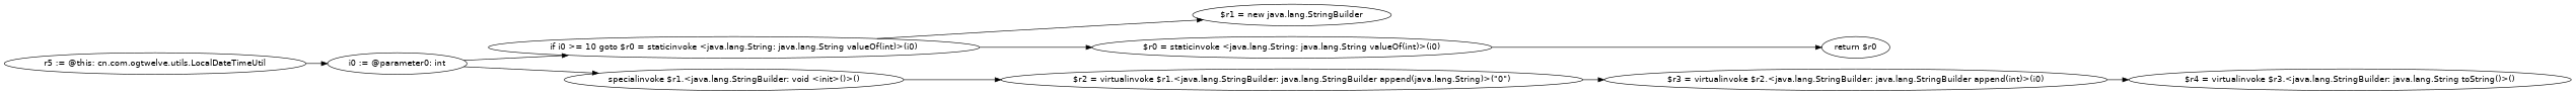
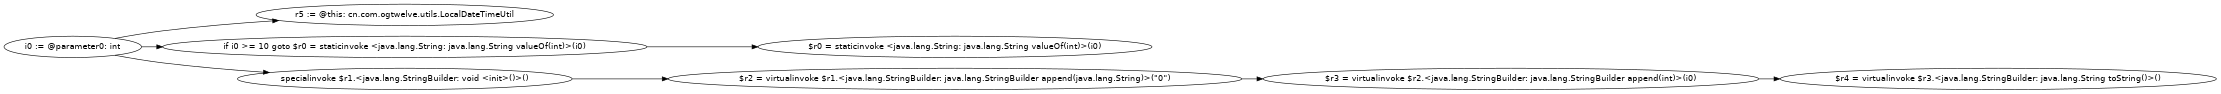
  digraph {
    fontname="DejaVu Sans"
    rankdir=LR
    node [fontname="DejaVu Sans"]
    edge [fontname="DejaVu Sans"]
    "r5 := @this: cn.com.ogtwelve.utils.LocalDateTimeUtil"
    "i0 := @parameter0: int"
    "if i0 >= 10 goto $r0 = staticinvoke <java.lang.String: java.lang.String valueOf(int)>(i0)"
    "specialinvoke $r1.<java.lang.StringBuilder: void <init>()>()"
-   "$r1 = new java.lang.StringBuilder"
    "$r0 = staticinvoke <java.lang.String: java.lang.String valueOf(int)>(i0)"
-   "return $r0"
    "$r2 = virtualinvoke $r1.<java.lang.StringBuilder: java.lang.StringBuilder append(java.lang.String)>(\"0\")"
    "$r3 = virtualinvoke $r2.<java.lang.StringBuilder: java.lang.StringBuilder append(int)>(i0)"
    "$r4 = virtualinvoke $r3.<java.lang.StringBuilder: java.lang.String toString()>()"
-   "r5 := @this: cn.com.ogtwelve.utils.LocalDateTimeUtil" -> "i0 := @parameter0: int"
+   "i0 := @parameter0: int" -> "r5 := @this: cn.com.ogtwelve.utils.LocalDateTimeUtil"
    "i0 := @parameter0: int" -> "if i0 >= 10 goto $r0 = staticinvoke <java.lang.String: java.lang.String valueOf(int)>(i0)"
    "i0 := @parameter0: int" -> "specialinvoke $r1.<java.lang.StringBuilder: void <init>()>()"
-   "if i0 >= 10 goto $r0 = staticinvoke <java.lang.String: java.lang.String valueOf(int)>(i0)" -> "$r1 = new java.lang.StringBuilder"
    "if i0 >= 10 goto $r0 = staticinvoke <java.lang.String: java.lang.String valueOf(int)>(i0)" -> "$r0 = staticinvoke <java.lang.String: java.lang.String valueOf(int)>(i0)"
    "specialinvoke $r1.<java.lang.StringBuilder: void <init>()>()" -> "$r2 = virtualinvoke $r1.<java.lang.StringBuilder: java.lang.StringBuilder append(java.lang.String)>(\"0\")"
-   "$r0 = staticinvoke <java.lang.String: java.lang.String valueOf(int)>(i0)" -> "return $r0"
    "$r2 = virtualinvoke $r1.<java.lang.StringBuilder: java.lang.StringBuilder append(java.lang.String)>(\"0\")" -> "$r3 = virtualinvoke $r2.<java.lang.StringBuilder: java.lang.StringBuilder append(int)>(i0)"
    "$r3 = virtualinvoke $r2.<java.lang.StringBuilder: java.lang.StringBuilder append(int)>(i0)" -> "$r4 = virtualinvoke $r3.<java.lang.StringBuilder: java.lang.String toString()>()"
  }
